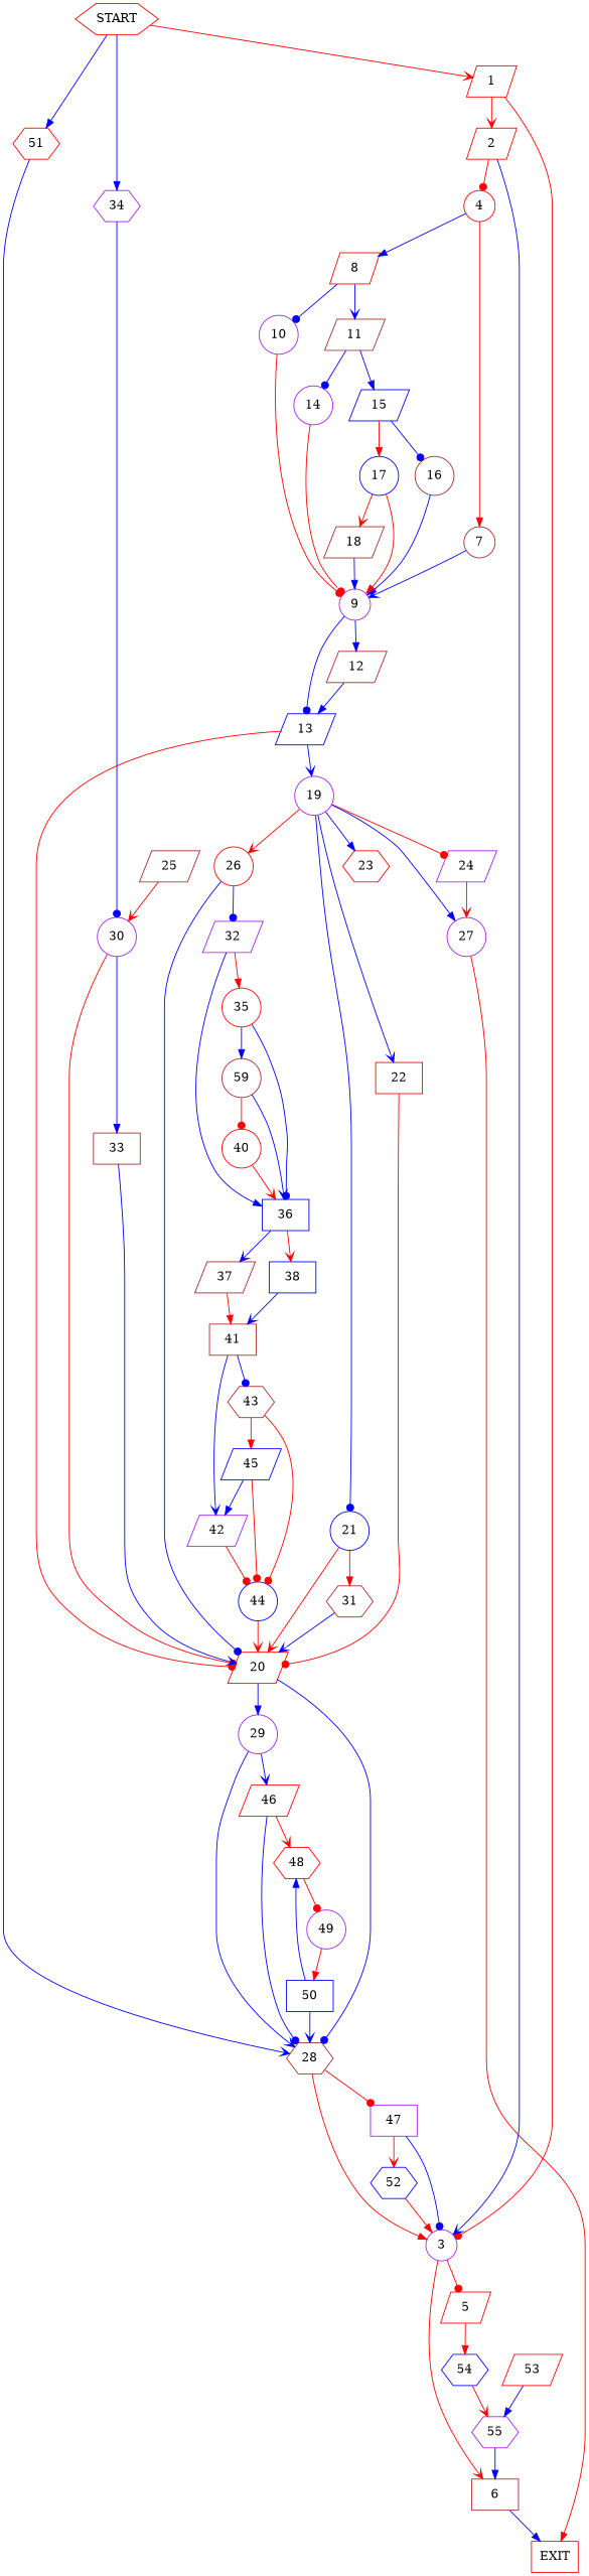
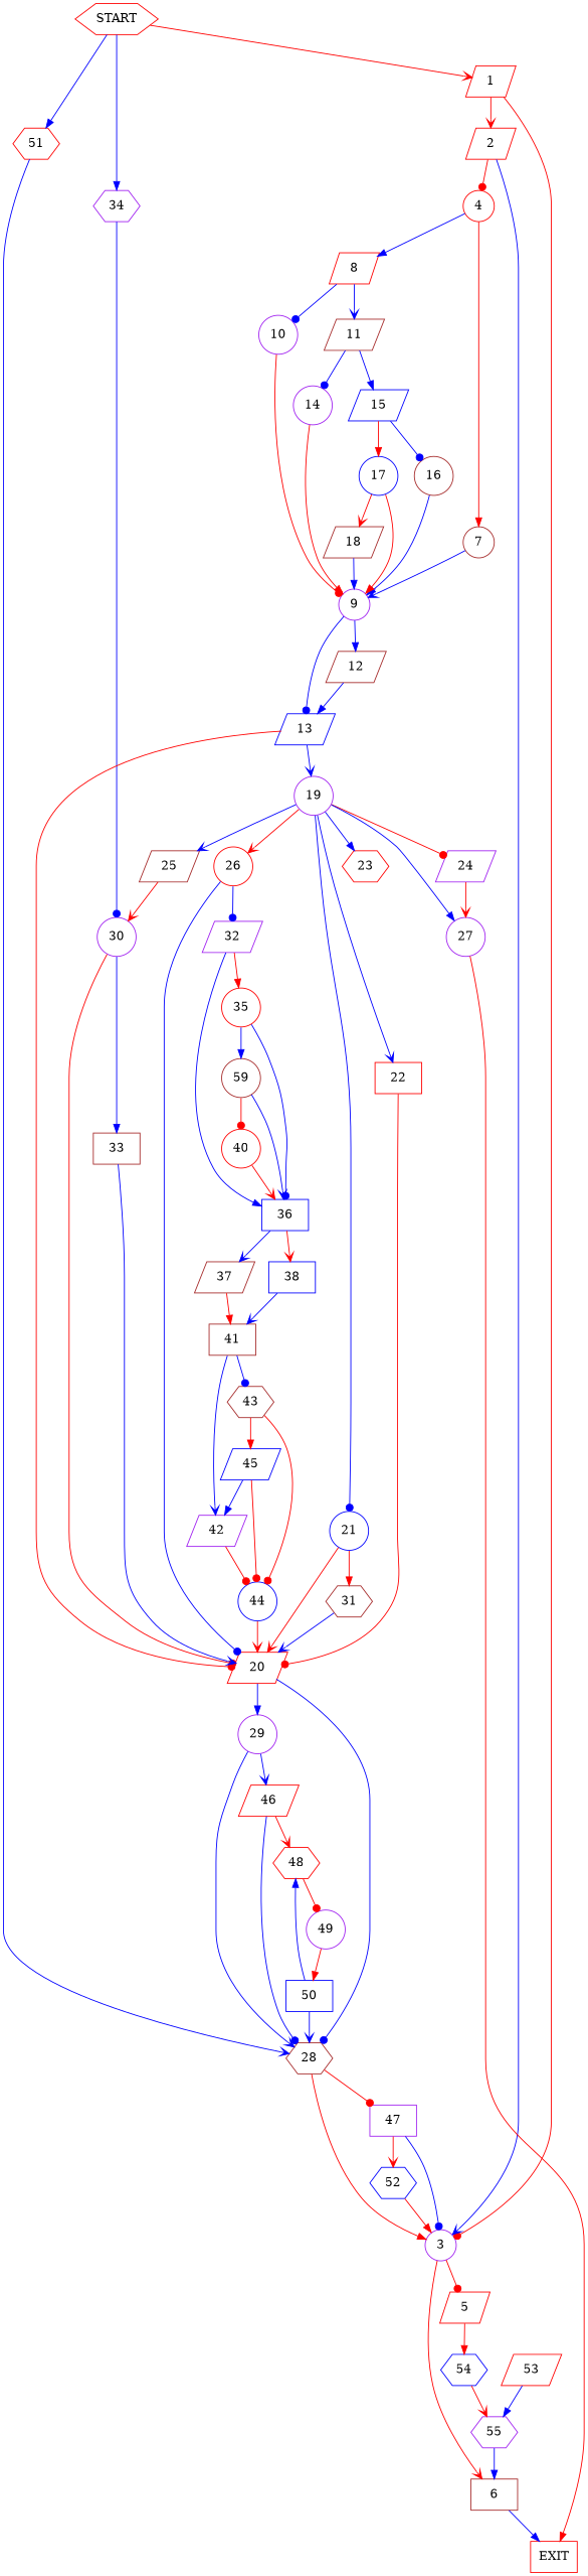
  digraph {
    node [color=red shape=circle]
    edge [arrowhead=normal color=blue]
    n1 [label=START shape=hexagon]
    1 [shape=parallelogram]
    34 [color=purple shape=hexagon]
    51 [shape=hexagon]
    2 [shape=parallelogram]
    3 [color=purple]
    30 [color=purple]
    28 [color=brown shape=hexagon]
    n9 [label=EXIT shape=box]
    4
    5 [shape=parallelogram]
    6 [color=brown shape=box]
    7 [color=brown]
    8 [shape=parallelogram]
    54 [color=blue shape=hexagon]
    9 [color=purple]
    10 [color=purple]
    11 [color=brown shape=parallelogram]
    53 [shape=parallelogram]
    55 [color=purple shape=hexagon]
    12 [color=brown shape=parallelogram]
    13 [color=blue shape=parallelogram]
    14 [color=purple]
    15 [color=blue shape=parallelogram]
    19 [color=purple]
    20 [shape=parallelogram]
    16 [color=brown]
    17 [color=blue]
    21 [color=blue]
    22 [shape=box]
    23 [shape=hexagon]
    24 [color=purple shape=parallelogram]
    25 [color=brown shape=parallelogram]
    26
    27 [color=purple]
    29 [color=purple]
    18 [color=brown shape=parallelogram]
    31 [color=brown shape=hexagon]
    32 [color=purple shape=parallelogram]
    47 [color=purple shape=box]
    46 [shape=parallelogram]
    33 [color=brown shape=box]
    35
    36 [color=blue shape=box]
    52 [color=blue shape=hexagon]
    48 [shape=hexagon]
    n47 [color=brown label=59]
    37 [color=brown shape=parallelogram]
    38 [color=blue shape=box]
    40
    41 [color=brown shape=box]
    42 [color=purple shape=parallelogram]
    43 [color=brown shape=hexagon]
    44 [color=blue]
    45 [color=blue shape=parallelogram]
    49 [color=purple]
    50 [color=blue shape=box]
    n1 -> 1 [arrowhead=vee color=red]
    n1 -> 34
    n1 -> 51
    1 -> 2 [arrowhead=vee color=red]
    1 -> 3 [arrowhead=dot color=red]
    34 -> 30 [arrowhead=dot]
    51 -> 28 [arrowhead=vee]
    2 -> 3 [arrowhead=vee]
    2 -> 4 [arrowhead=dot color=red]
    3 -> 5 [arrowhead=dot color=red]
    3 -> 6 [arrowhead=vee color=red]
    30 -> 20 [arrowhead=dot color=red]
    30 -> 33
    28 -> 3 [color=red]
    28 -> 47 [arrowhead=dot color=red]
    4 -> 7 [color=red]
    4 -> 8
    5 -> 54 [color=red]
    6 -> n9
    7 -> 9 [arrowhead=vee]
    8 -> 10 [arrowhead=dot]
    8 -> 11 [arrowhead=vee]
    54 -> 55 [arrowhead=vee color=red]
    9 -> 12
    9 -> 13 [arrowhead=dot]
    10 -> 9 [arrowhead=dot color=red]
    11 -> 14 [arrowhead=dot]
    11 -> 15
    53 -> 55
    55 -> 6
    12 -> 13
    13 -> 19 [arrowhead=vee]
    13 -> 20 [arrowhead=dot color=red]
-   14 -> 9 [arrowhead=dot color=red]
+   14 -> 9 [color=red]
    15 -> 16 [arrowhead=dot]
    15 -> 17 [color=red]
    19 -> 21 [arrowhead=dot]
    19 -> 22 [arrowhead=vee]
    19 -> 23
    19 -> 24 [arrowhead=dot color=red]
+   19 -> 25 [arrowhead=vee]
    19 -> 26 [arrowhead=vee color=red]
    19 -> 27
    20 -> 28 [arrowhead=dot]
    20 -> 29
    16 -> 9
    17 -> 9 [color=red]
    17 -> 18 [arrowhead=vee color=red]
    21 -> 20 [arrowhead=vee color=red]
    21 -> 31 [color=red]
    22 -> 20 [arrowhead=dot color=red]
    24 -> 27 [arrowhead=vee color=red]
    25 -> 30 [arrowhead=vee color=red]
    26 -> 20 [arrowhead=dot]
    26 -> 32 [arrowhead=dot]
    27 -> n9 [color=red]
    29 -> 28 [arrowhead=vee]
    29 -> 46 [arrowhead=vee]
    18 -> 9
    31 -> 20 [arrowhead=vee]
    32 -> 35 [color=red]
    32 -> 36
    47 -> 3 [arrowhead=dot]
    47 -> 52 [arrowhead=vee color=red]
    46 -> 28 [arrowhead=dot]
    46 -> 48 [arrowhead=vee color=red]
    33 -> 20 [arrowhead=vee]
    35 -> 36 [arrowhead=dot]
    35 -> n47
    36 -> 37 [arrowhead=vee]
    36 -> 38 [arrowhead=vee color=red]
    52 -> 3 [color=red]
    48 -> 49 [arrowhead=dot color=red]
    n47 -> 36 [arrowhead=vee]
    n47 -> 40 [arrowhead=dot color=red]
    37 -> 41 [color=red]
    38 -> 41 [arrowhead=vee]
    40 -> 36 [arrowhead=vee color=red]
    41 -> 42 [arrowhead=vee]
    41 -> 43 [arrowhead=dot]
    42 -> 44 [arrowhead=dot color=red]
    43 -> 44 [arrowhead=dot color=red]
    43 -> 45 [color=red]
    44 -> 20 [arrowhead=vee color=red]
    45 -> 42
    45 -> 44 [arrowhead=dot color=red]
    49 -> 50 [color=red]
    50 -> 28 [arrowhead=vee]
    50 -> 48
  }
